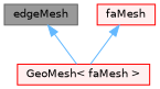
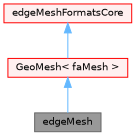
  digraph {
    node [color=red fillcolor="#FFF0F0" fontname=Helvetica fontsize=10 shape=box style=filled]
    edge [color=steelblue1 dir=back fontname=Helvetica fontsize=10 labelfontname=Helvetica labelfontsize=10 style=solid]
    n1 [color=gray40 fillcolor=grey60 fontcolor=black height=0.2 label=edgeMesh width=0.4]
    n2 [height=0.2 label="GeoMesh\< faMesh \>" width=0.4]
-   n3 [height=0.2 label=faMesh width=0.4]
-   n1 -> n2
+   n3 [height=0.2 label=edgeMeshFormatsCore width=0.4]
+   n2 -> n1
    n3 -> n2
  }
